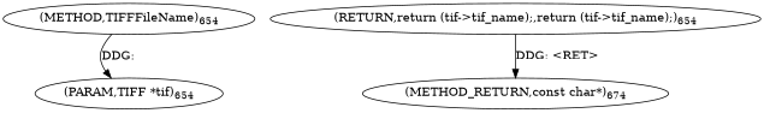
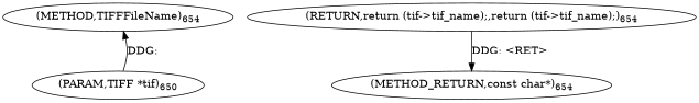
  digraph {
    n1 [label=<(METHOD,TIFFFileName)<SUB>654</SUB>>]
-   n2 [label=<(PARAM,TIFF *tif)<SUB>654</SUB>>]
+   n2 [label=<(PARAM,TIFF *tif)<SUB>650</SUB>>]
    n3 [label=<(RETURN,return (tif-&gt;tif_name);,return (tif-&gt;tif_name);)<SUB>654</SUB>>]
-   n4 [label=<(METHOD_RETURN,const char*)<SUB>674</SUB>>]
-   n1 -> n2 [label="DDG: "]
+   n4 [label=<(METHOD_RETURN,const char*)<SUB>654</SUB>>]
+   n2 -> n1 [label="DDG: "]
    n3 -> n4 [label="DDG: &lt;RET&gt;"]
  }
